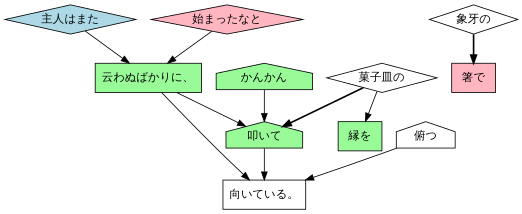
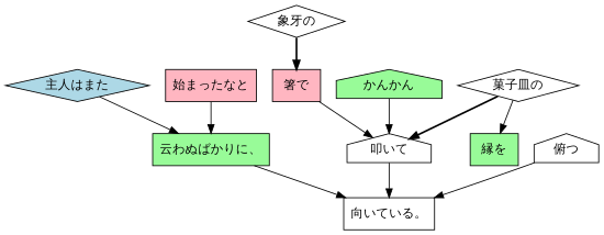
  digraph {
    fontname="DejaVu Serif"
    node [fillcolor=white fontname="DejaVu Serif" shape=diamond style=filled]
    edge [fontname="DejaVu Serif" style=solid]
    n1 [fillcolor=lightblue label="主人はまた"]
    n2 [fillcolor=palegreen label="云わぬばかりに、" shape=box]
    n3 [label="向いている。" shape=box]
-   n4 [fillcolor=lightpink label="始まったなと"]
+   n4 [fillcolor=lightpink label="始まったなと" shape=box]
    n5 [label="象牙の"]
    n6 [fillcolor=lightpink label="箸で" shape=box]
-   n7 [fillcolor=palegreen label="叩いて" shape=house]
+   n7 [label="叩いて" shape=house]
    n8 [label="菓子皿の"]
    n9 [fillcolor=palegreen label="縁を" shape=box]
    n10 [fillcolor=palegreen label="かんかん" shape=house]
    n11 [label="俯つ" shape=house]
    n1 -> n2
    n2 -> n3
    n4 -> n2
    n5 -> n6 [style=bold]
-   n2 -> n7
+   n6 -> n7
    n7 -> n3
    n8 -> n7 [style=bold]
    n8 -> n9
    n10 -> n7
    n11 -> n3
  }
